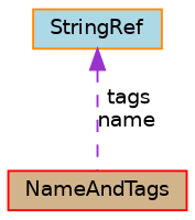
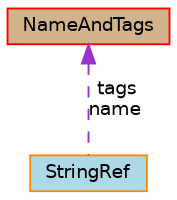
  digraph {
    node [fontname=Helvetica fontsize=10 shape=record style=filled]
    n1 [color=red fillcolor=tan fontcolor=black height=0.2 label=NameAndTags width=0.4]
    n2 [color=darkorange fillcolor=lightblue height=0.2 label=StringRef width=0.4]
-   n2 -> n1 [color=darkorchid3 dir=back fontname=Helvetica fontsize=10 label=" tags\nname" labelfontname=Helvetica labelfontsize=10 style=dashed]
+   n1 -> n2 [color=darkorchid3 dir=back fontname=Helvetica fontsize=10 label=" tags\nname" labelfontname=Helvetica labelfontsize=10 style=dashed]
  }
